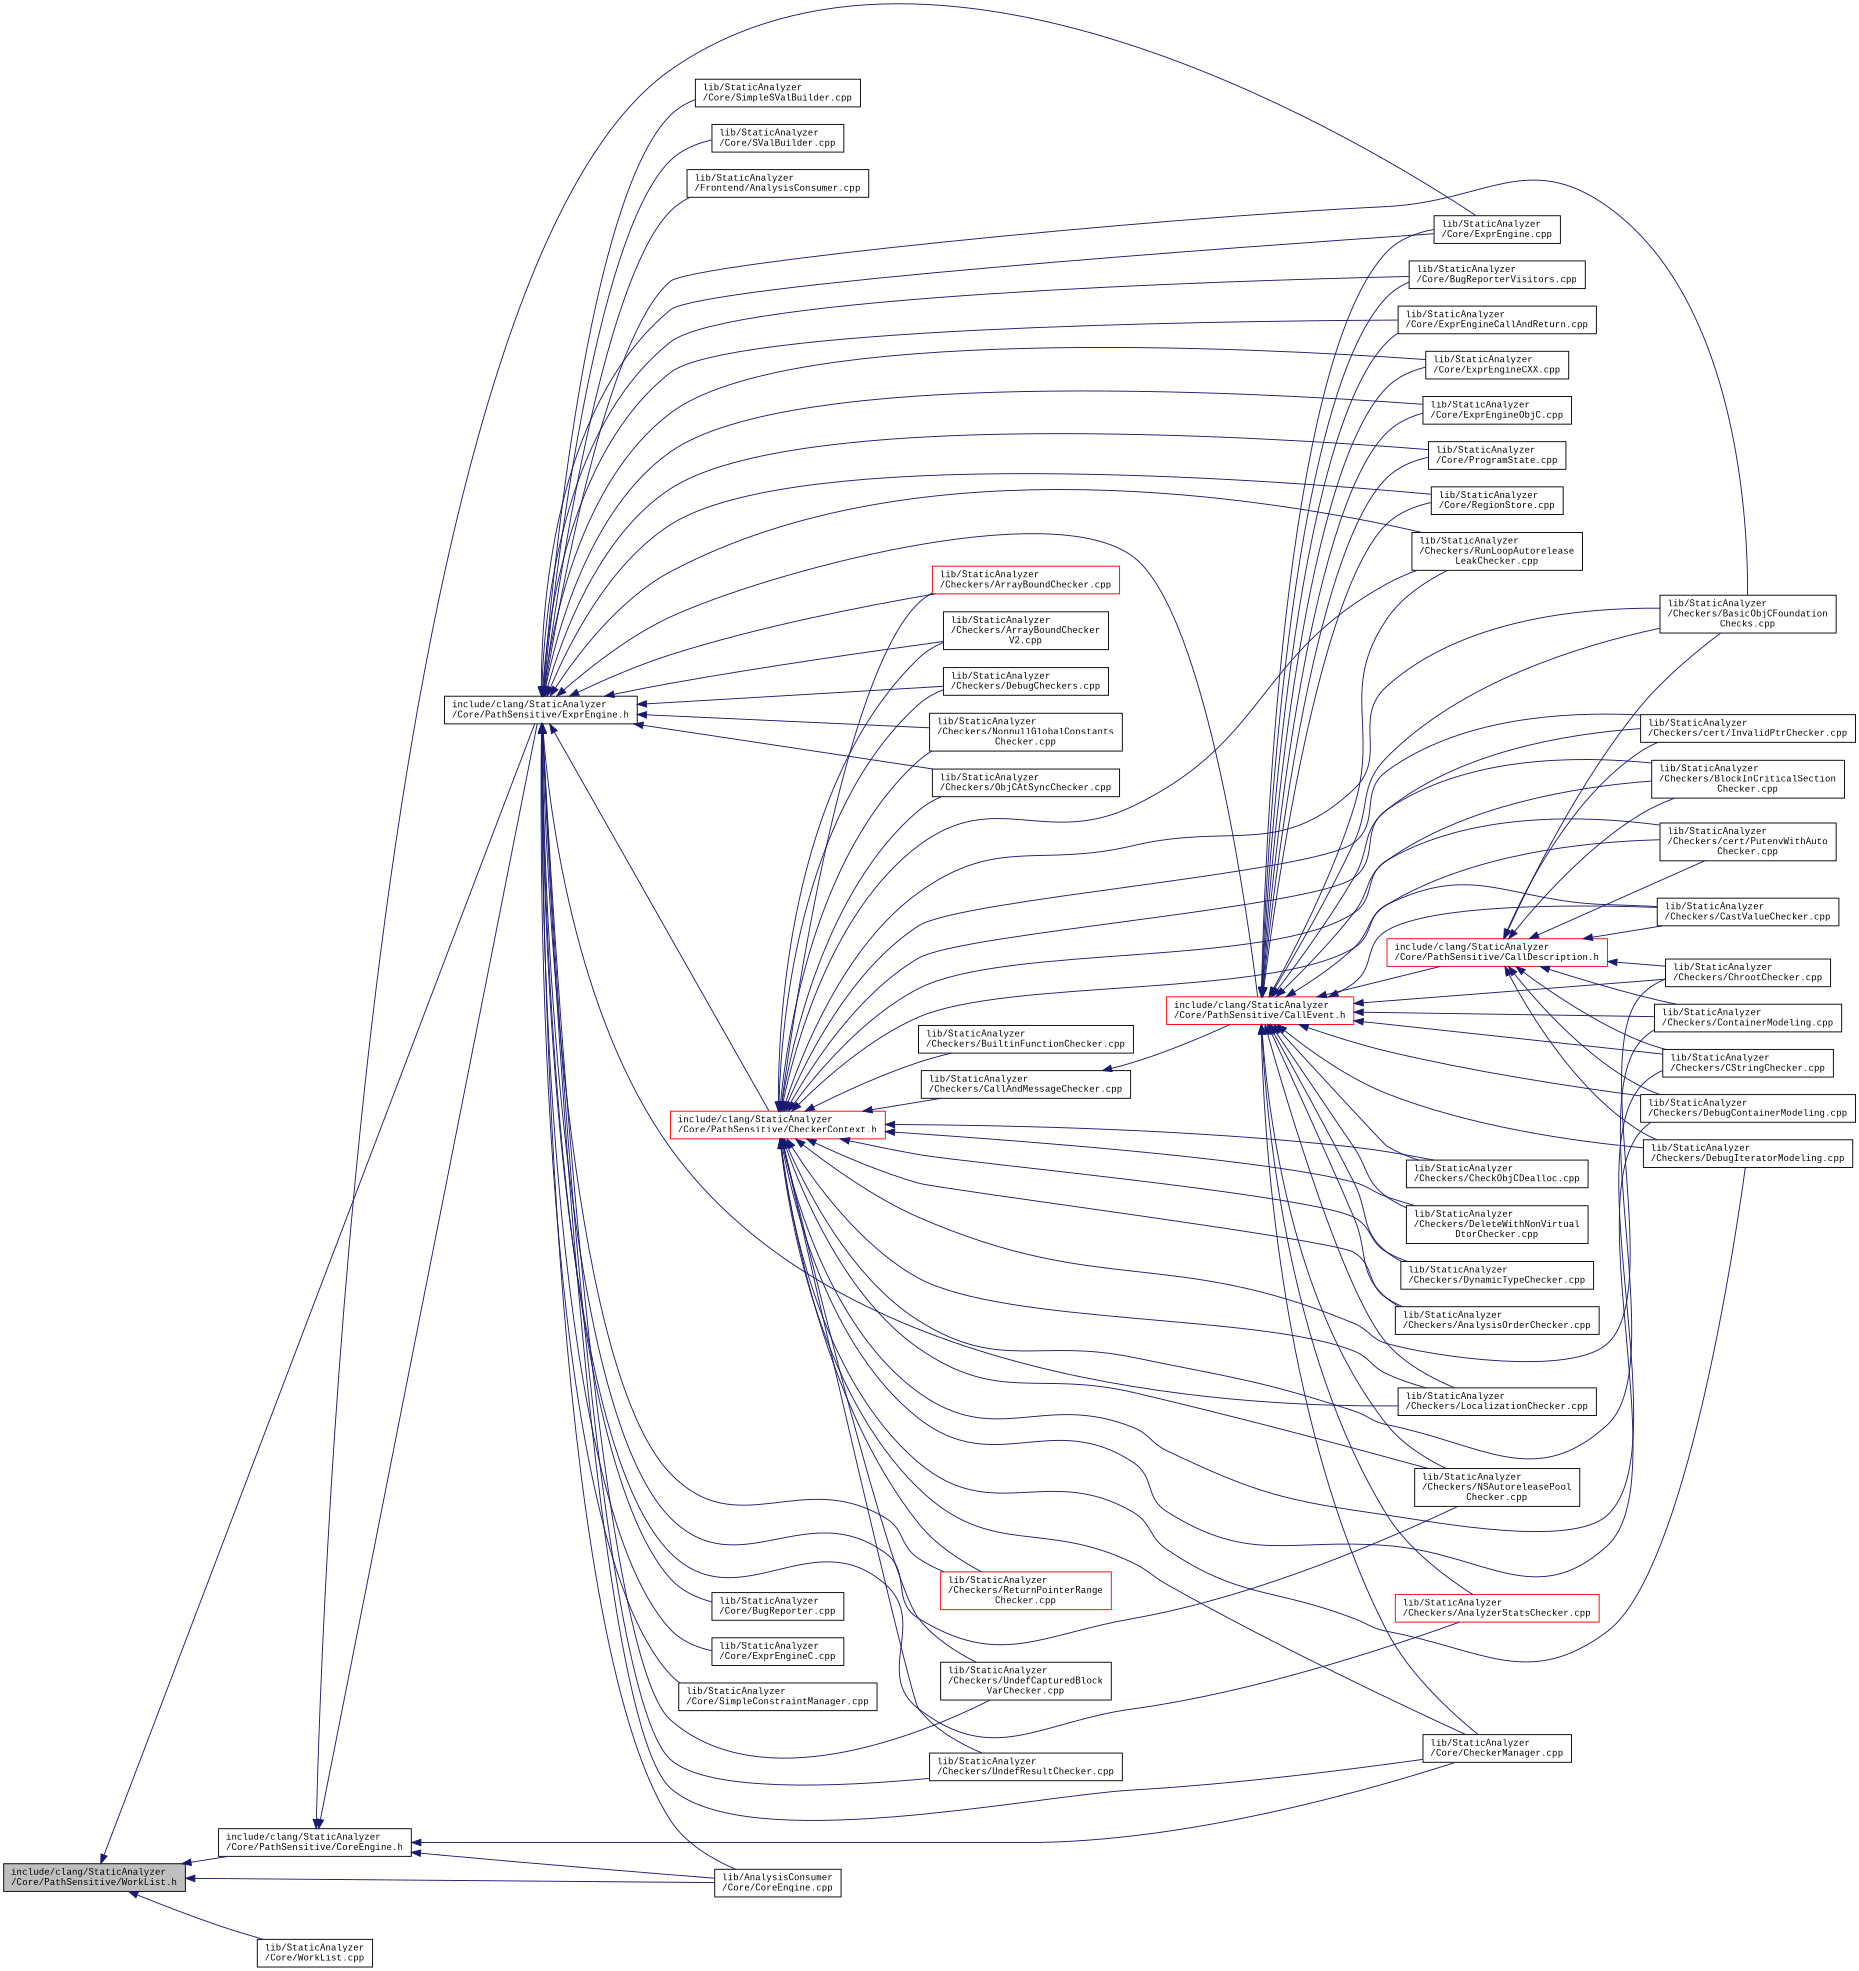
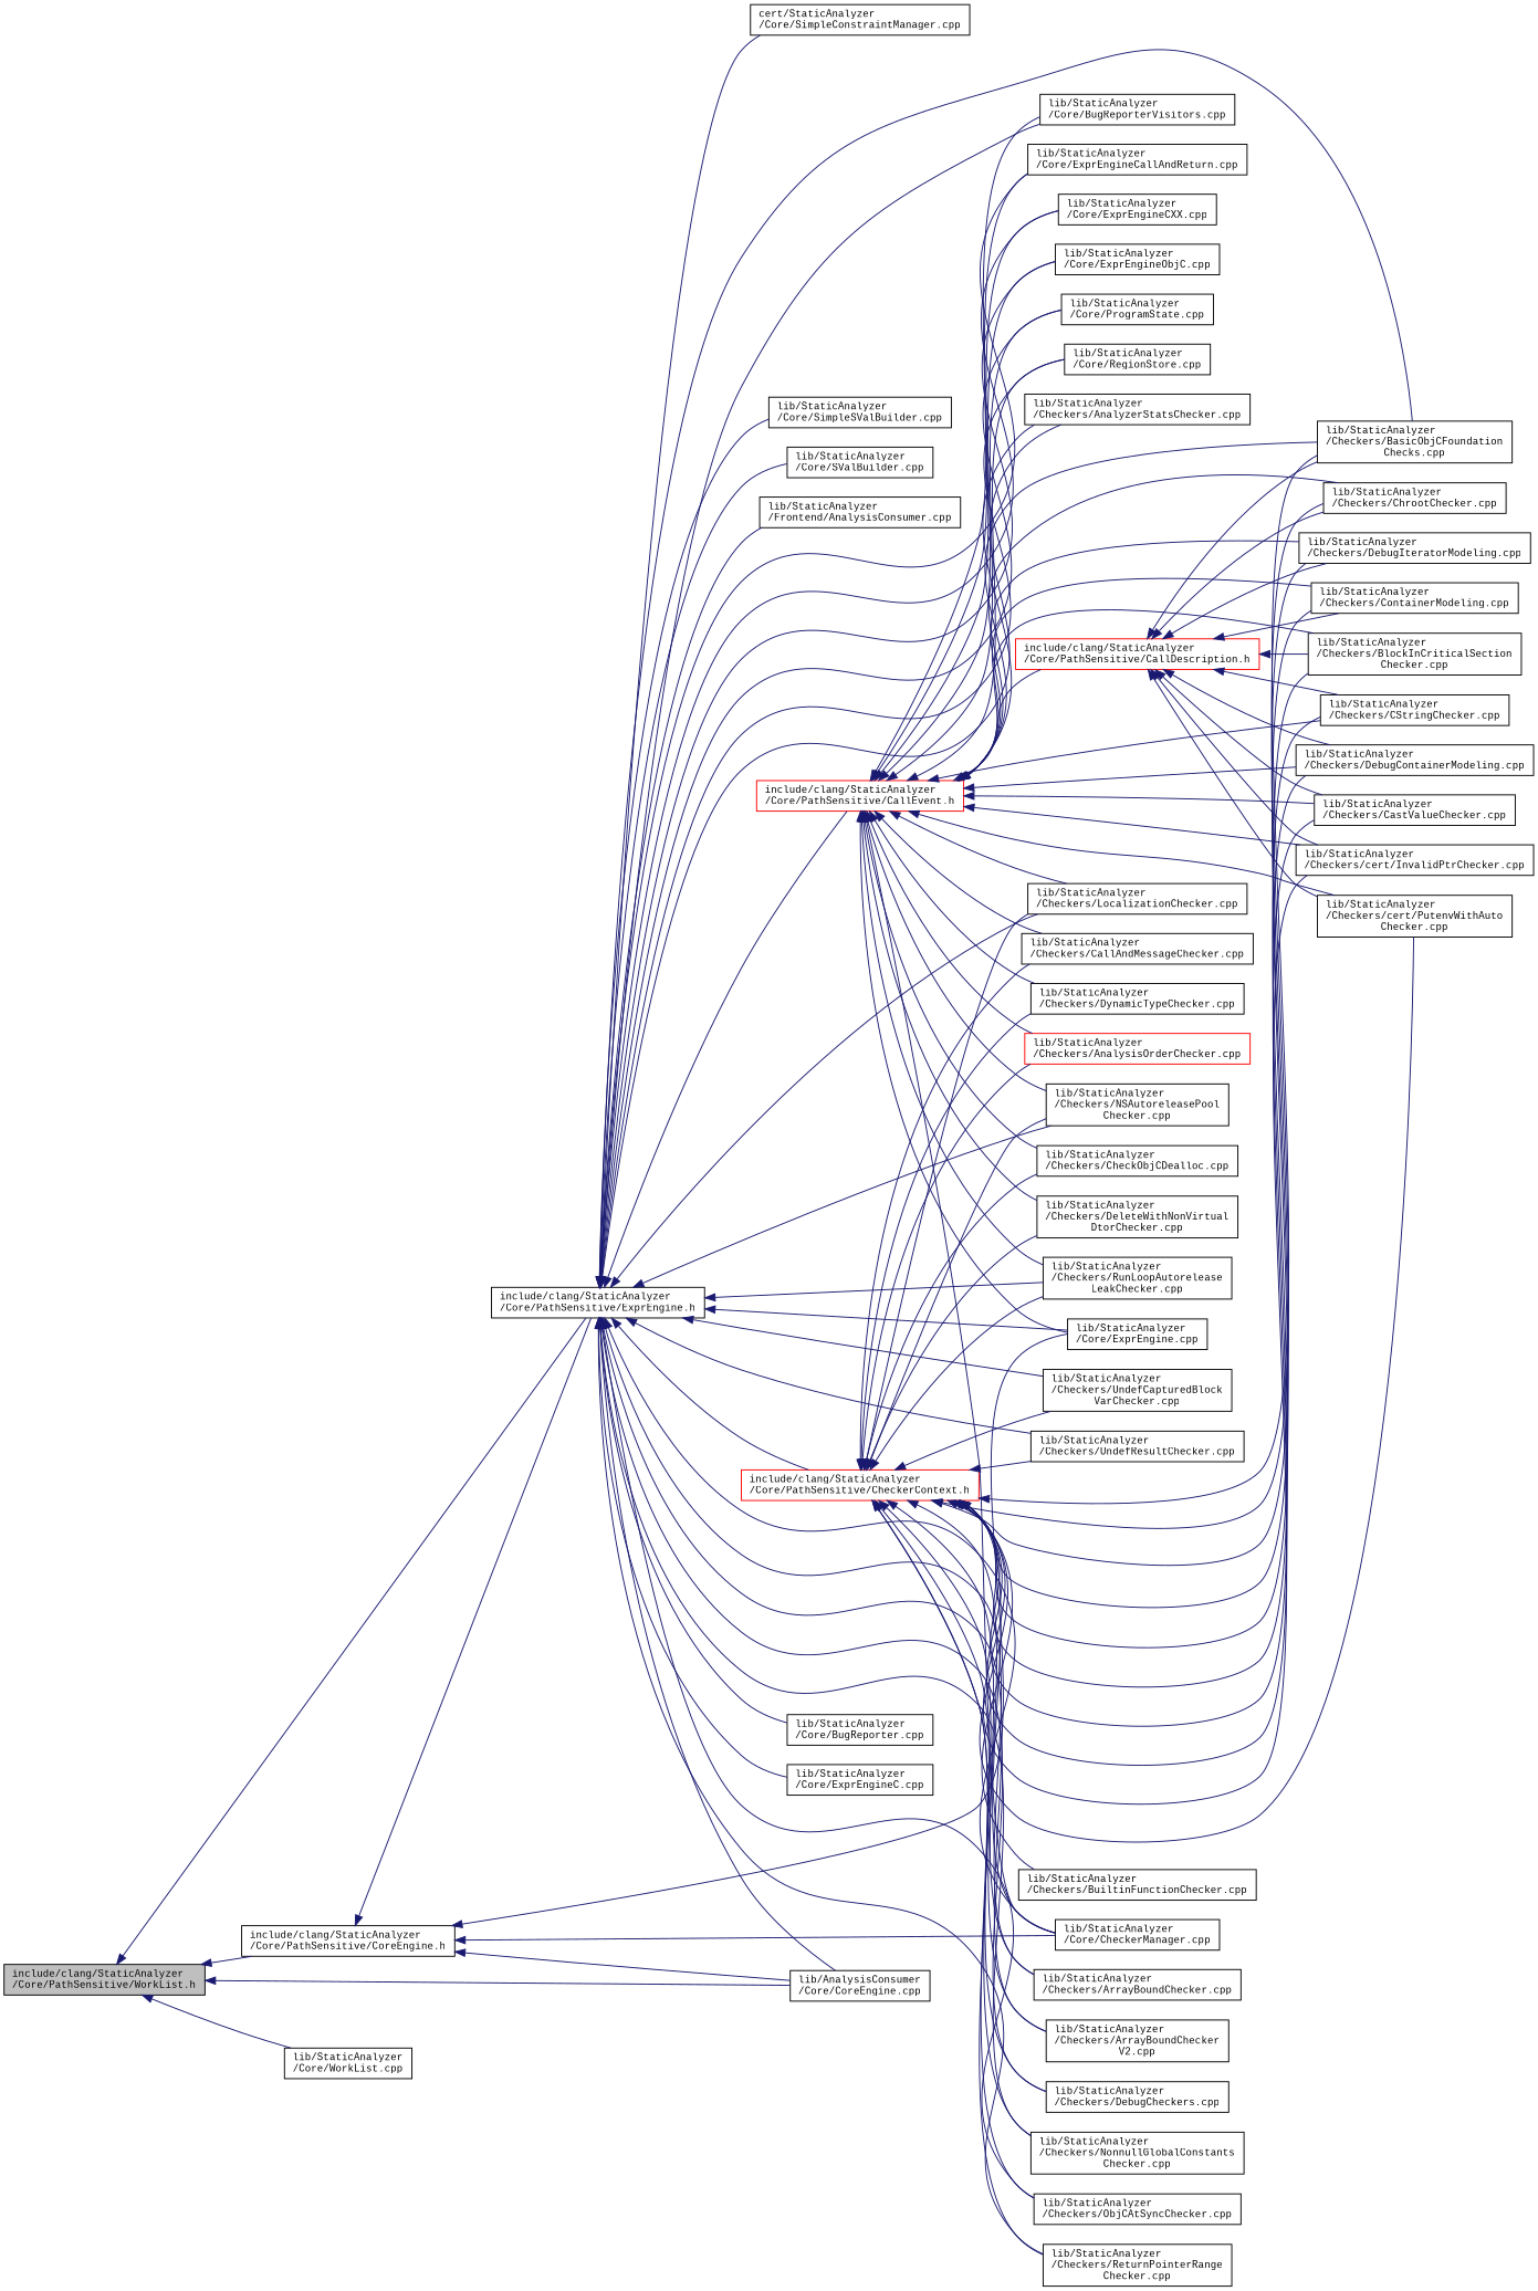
  digraph {
    fontname="Liberation Mono"
    rankdir=LR
    node [color=black fontname="Liberation Mono" fontsize=10 shape=record]
    edge [color=midnightblue dir=back fontname="Liberation Mono" fontsize=10 labelfontname=Helvetica labelfontsize=10 style=solid]
    n1 [fillcolor=grey75 fontcolor=black height=0.2 label="include/clang/StaticAnalyzer\l/Core/PathSensitive/WorkList.h" style=filled width=0.4]
    n2 [height=0.2 label="include/clang/StaticAnalyzer\l/Core/PathSensitive/CoreEngine.h" width=0.4]
    n3 [height=0.2 label="include/clang/StaticAnalyzer\l/Core/PathSensitive/ExprEngine.h" width=0.4]
    n4 [height=0.2 label="lib/AnalysisConsumer\l/Core/CoreEngine.cpp" width=0.4]
    n5 [height=0.2 label="lib/StaticAnalyzer\l/Core/WorkList.cpp" width=0.4]
    n6 [height=0.2 label="lib/StaticAnalyzer\l/Core/CheckerManager.cpp" width=0.4]
    n7 [height=0.2 label="lib/StaticAnalyzer\l/Core/ExprEngine.cpp" width=0.4]
    n8 [color=red height=0.2 label="include/clang/StaticAnalyzer\l/Core/PathSensitive/CallEvent.h" width=0.4]
    n9 [height=0.2 label="lib/StaticAnalyzer\l/Checkers/BasicObjCFoundation\lChecks.cpp" width=0.4]
    n10 [height=0.2 label="lib/StaticAnalyzer\l/Checkers/LocalizationChecker.cpp" width=0.4]
    n11 [height=0.2 label="lib/StaticAnalyzer\l/Checkers/NSAutoreleasePool\lChecker.cpp" width=0.4]
    n12 [height=0.2 label="lib/StaticAnalyzer\l/Checkers/RunLoopAutorelease\lLeakChecker.cpp" width=0.4]
    n13 [height=0.2 label="lib/StaticAnalyzer\l/Core/BugReporterVisitors.cpp" width=0.4]
    n14 [height=0.2 label="lib/StaticAnalyzer\l/Core/ExprEngineCallAndReturn.cpp" width=0.4]
    n15 [height=0.2 label="lib/StaticAnalyzer\l/Core/ExprEngineCXX.cpp" width=0.4]
    n16 [height=0.2 label="lib/StaticAnalyzer\l/Core/ExprEngineObjC.cpp" width=0.4]
    n17 [height=0.2 label="lib/StaticAnalyzer\l/Core/ProgramState.cpp" width=0.4]
    n18 [height=0.2 label="lib/StaticAnalyzer\l/Core/RegionStore.cpp" width=0.4]
    n19 [color=red height=0.2 label="include/clang/StaticAnalyzer\l/Core/PathSensitive/CheckerContext.h" width=0.4]
-   n20 [color=red height=0.2 label="lib/StaticAnalyzer\l/Checkers/ArrayBoundChecker.cpp" width=0.4]
+   n20 [height=0.2 label="lib/StaticAnalyzer\l/Checkers/ArrayBoundChecker.cpp" width=0.4]
    n21 [height=0.2 label="lib/StaticAnalyzer\l/Checkers/ArrayBoundChecker\lV2.cpp" width=0.4]
    n22 [height=0.2 label="lib/StaticAnalyzer\l/Checkers/DebugCheckers.cpp" width=0.4]
    n23 [height=0.2 label="lib/StaticAnalyzer\l/Checkers/NonnullGlobalConstants\lChecker.cpp" width=0.4]
    n24 [height=0.2 label="lib/StaticAnalyzer\l/Checkers/ObjCAtSyncChecker.cpp" width=0.4]
-   n25 [color=red height=0.2 label="lib/StaticAnalyzer\l/Checkers/ReturnPointerRange\lChecker.cpp" width=0.4]
+   n25 [height=0.2 label="lib/StaticAnalyzer\l/Checkers/ReturnPointerRange\lChecker.cpp" width=0.4]
    n26 [height=0.2 label="lib/StaticAnalyzer\l/Checkers/UndefCapturedBlock\lVarChecker.cpp" width=0.4]
    n27 [height=0.2 label="lib/StaticAnalyzer\l/Checkers/UndefResultChecker.cpp" width=0.4]
-   n28 [color=red height=0.2 label="lib/StaticAnalyzer\l/Checkers/AnalyzerStatsChecker.cpp" width=0.4]
+   n28 [height=0.2 label="lib/StaticAnalyzer\l/Checkers/AnalyzerStatsChecker.cpp" width=0.4]
    n29 [height=0.2 label="lib/StaticAnalyzer\l/Core/BugReporter.cpp" width=0.4]
    n30 [height=0.2 label="lib/StaticAnalyzer\l/Core/ExprEngineC.cpp" width=0.4]
-   n31 [height=0.2 label="lib/StaticAnalyzer\l/Core/SimpleConstraintManager.cpp" width=0.4]
+   n31 [height=0.2 label="cert/StaticAnalyzer\l/Core/SimpleConstraintManager.cpp" width=0.4]
    n32 [height=0.2 label="lib/StaticAnalyzer\l/Core/SimpleSValBuilder.cpp" width=0.4]
    n33 [height=0.2 label="lib/StaticAnalyzer\l/Core/SValBuilder.cpp" width=0.4]
    n34 [height=0.2 label="lib/StaticAnalyzer\l/Frontend/AnalysisConsumer.cpp" width=0.4]
    n35 [color=red height=0.2 label="include/clang/StaticAnalyzer\l/Core/PathSensitive/CallDescription.h" width=0.4]
    n36 [height=0.2 label="lib/StaticAnalyzer\l/Checkers/BlockInCriticalSection\lChecker.cpp" width=0.4]
    n37 [height=0.2 label="lib/StaticAnalyzer\l/Checkers/CastValueChecker.cpp" width=0.4]
    n38 [height=0.2 label="lib/StaticAnalyzer\l/Checkers/cert/InvalidPtrChecker.cpp" width=0.4]
    n39 [height=0.2 label="lib/StaticAnalyzer\l/Checkers/cert/PutenvWithAuto\lChecker.cpp" width=0.4]
    n40 [height=0.2 label="lib/StaticAnalyzer\l/Checkers/ChrootChecker.cpp" width=0.4]
    n41 [height=0.2 label="lib/StaticAnalyzer\l/Checkers/ContainerModeling.cpp" width=0.4]
    n42 [height=0.2 label="lib/StaticAnalyzer\l/Checkers/CStringChecker.cpp" width=0.4]
    n43 [height=0.2 label="lib/StaticAnalyzer\l/Checkers/DebugContainerModeling.cpp" width=0.4]
    n44 [height=0.2 label="lib/StaticAnalyzer\l/Checkers/DebugIteratorModeling.cpp" width=0.4]
-   n45 [height=0.2 label="lib/StaticAnalyzer\l/Checkers/AnalysisOrderChecker.cpp" width=0.4]
+   n45 [color=red height=0.2 label="lib/StaticAnalyzer\l/Checkers/AnalysisOrderChecker.cpp" width=0.4]
    n46 [height=0.2 label="lib/StaticAnalyzer\l/Checkers/CallAndMessageChecker.cpp" width=0.4]
    n47 [height=0.2 label="lib/StaticAnalyzer\l/Checkers/CheckObjCDealloc.cpp" width=0.4]
    n48 [height=0.2 label="lib/StaticAnalyzer\l/Checkers/DeleteWithNonVirtual\lDtorChecker.cpp" width=0.4]
    n49 [height=0.2 label="lib/StaticAnalyzer\l/Checkers/DynamicTypeChecker.cpp" width=0.4]
    n50 [height=0.2 label="lib/StaticAnalyzer\l/Checkers/BuiltinFunctionChecker.cpp" width=0.4]
    n1 -> n2
    n1 -> n3
    n1 -> n4
    n1 -> n5
    n2 -> n3
    n2 -> n4
    n2 -> n6
    n2 -> n7
    n3 -> n4
    n3 -> n6
    n3 -> n7
    n3 -> n8
    n3 -> n9
    n3 -> n10
    n3 -> n11
    n3 -> n12
    n3 -> n13
    n3 -> n14
    n3 -> n15
    n3 -> n16
    n3 -> n17
    n3 -> n18
    n3 -> n19
    n3 -> n20
    n3 -> n21
    n3 -> n22
    n3 -> n23
    n3 -> n24
    n3 -> n25
    n3 -> n26
    n3 -> n27
    n3 -> n28
    n3 -> n29
    n3 -> n30
    n3 -> n31
    n3 -> n32
    n3 -> n33
    n3 -> n34
    n8 -> n6
    n8 -> n7
    n8 -> n9
    n8 -> n10
    n8 -> n11
    n8 -> n12
    n8 -> n13
    n8 -> n14
    n8 -> n15
    n8 -> n16
    n8 -> n17
    n8 -> n18
    n8 -> n28
    n8 -> n35
    n8 -> n36
    n8 -> n37
    n8 -> n38
    n8 -> n39
    n8 -> n40
    n8 -> n41
    n8 -> n42
    n8 -> n43
    n8 -> n44
    n8 -> n45
-   n46 -> n8
+   n8 -> n46
    n8 -> n47
    n8 -> n48
    n8 -> n49
    n19 -> n6
    n19 -> n9
    n19 -> n10
    n19 -> n11
    n19 -> n12
    n19 -> n20
    n19 -> n21
    n19 -> n22
    n19 -> n23
    n19 -> n24
    n19 -> n25
    n19 -> n26
    n19 -> n27
    n19 -> n36
    n19 -> n37
    n19 -> n38
    n19 -> n39
    n19 -> n40
    n19 -> n41
    n19 -> n42
    n19 -> n43
    n19 -> n44
    n19 -> n45
    n19 -> n46
    n19 -> n47
    n19 -> n48
    n19 -> n49
    n19 -> n50
    n35 -> n9
    n35 -> n36
    n35 -> n37
    n35 -> n38
    n35 -> n39
    n35 -> n40
    n35 -> n41
    n35 -> n42
    n35 -> n43
    n35 -> n44
  }
